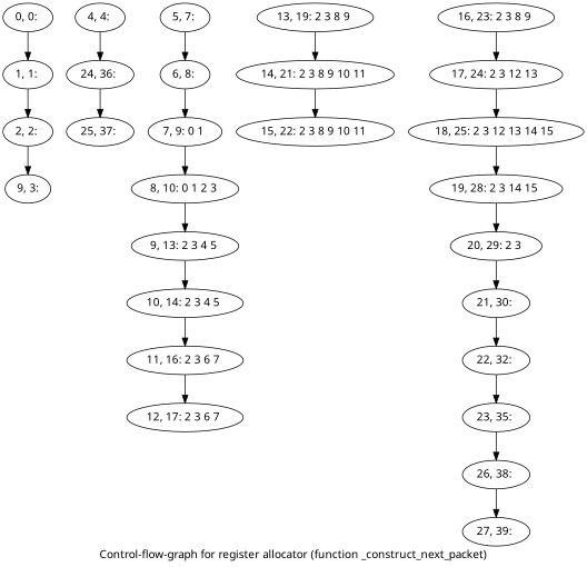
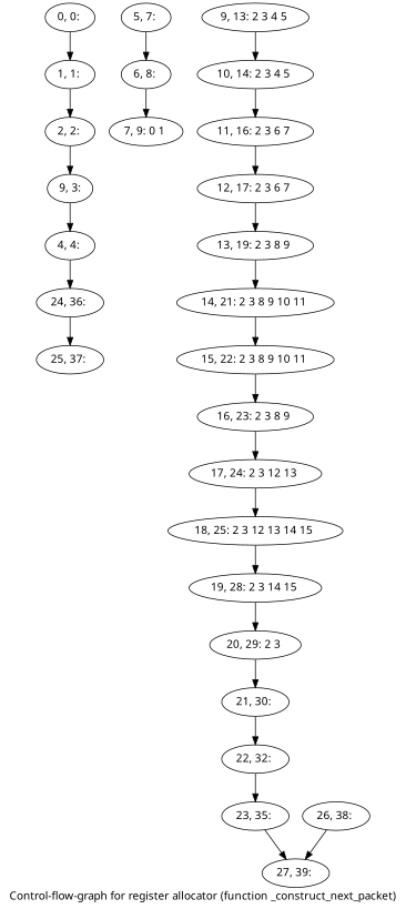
  digraph {
    fontname="Noto Sans"
    label="Control-flow-graph for register allocator (function _construct_next_packet)"
    node [fontname="Noto Sans"]
    edge [fontname="Noto Sans"]
    n1 [label="0, 0: "]
    n2 [label="1, 1: "]
    n3 [label="2, 2: "]
    n4 [label="9, 3:"]
    n5 [label="4, 4: "]
    n6 [label="24, 36: "]
    n7 [label="5, 7: "]
    n8 [label="6, 8: "]
    n9 [label="25, 37: "]
    n10 [label="7, 9: 0 1 "]
-   n11 [label="8, 10: 0 1 2 3 "]
    n12 [label="9, 13: 2 3 4 5 "]
    n13 [label="10, 14: 2 3 4 5 "]
    n14 [label="11, 16: 2 3 6 7 "]
    n15 [label="12, 17: 2 3 6 7 "]
    n16 [label="13, 19: 2 3 8 9 "]
    n17 [label="14, 21: 2 3 8 9 10 11 "]
    n18 [label="15, 22: 2 3 8 9 10 11 "]
    n19 [label="16, 23: 2 3 8 9 "]
    n20 [label="17, 24: 2 3 12 13 "]
    n21 [label="18, 25: 2 3 12 13 14 15 "]
    n22 [label="19, 28: 2 3 14 15 "]
    n23 [label="20, 29: 2 3 "]
    n24 [label="21, 30: "]
    n25 [label="22, 32: "]
    n26 [label="23, 35: "]
    n27 [label="26, 38: "]
    n28 [label="27, 39: "]
    n1 -> n2
    n2 -> n3
    n3 -> n4
+   n4 -> n5
    n5 -> n6
    n6 -> n9
    n7 -> n8
    n8 -> n10
-   n10 -> n11
-   n11 -> n12
    n12 -> n13
    n13 -> n14
    n14 -> n15
+   n15 -> n16
    n16 -> n17
    n17 -> n18
+   n18 -> n19
    n19 -> n20
    n20 -> n21
    n21 -> n22
    n22 -> n23
    n23 -> n24
    n24 -> n25
    n25 -> n26
-   n26 -> n27
+   n26 -> n28
    n27 -> n28
  }
